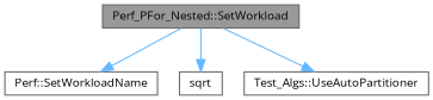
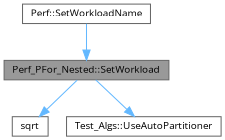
  digraph {
    fontname="Open Sans"
    rankdir=TB
    node [color=grey40 fillcolor=white fontname="Open Sans" fontsize=10 shape=box style=filled]
    edge [color=steelblue1 fontname="Open Sans" fontsize=10 labelfontname=Helvetica labelfontsize=10 style=solid]
    n1 [color=gray40 fillcolor=grey60 fontcolor=black height=0.2 label="Perf_PFor_Nested::SetWorkload" width=0.4]
    n2 [height=0.2 label="Perf::SetWorkloadName" width=0.4]
    n3 [height=0.2 label=sqrt width=0.4]
    n4 [height=0.2 label="Test_Algs::UseAutoPartitioner" width=0.4]
-   n1 -> n2
+   n2 -> n1
    n1 -> n3
    n1 -> n4
  }
